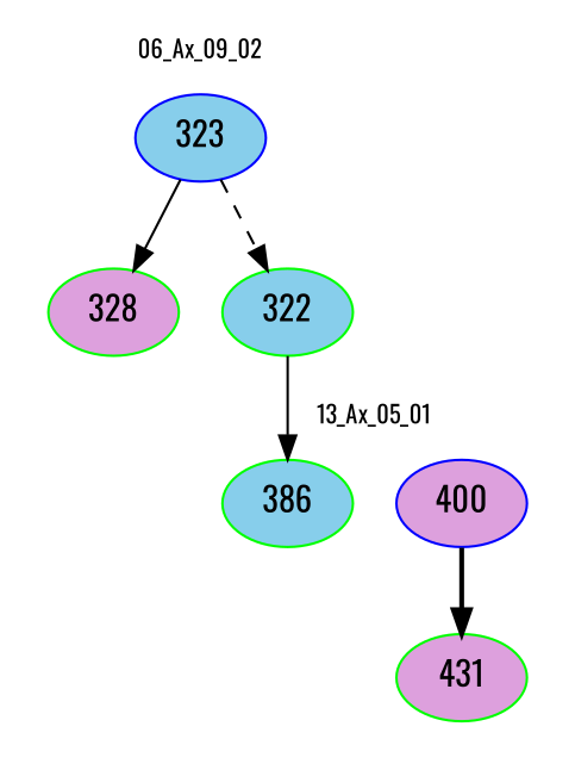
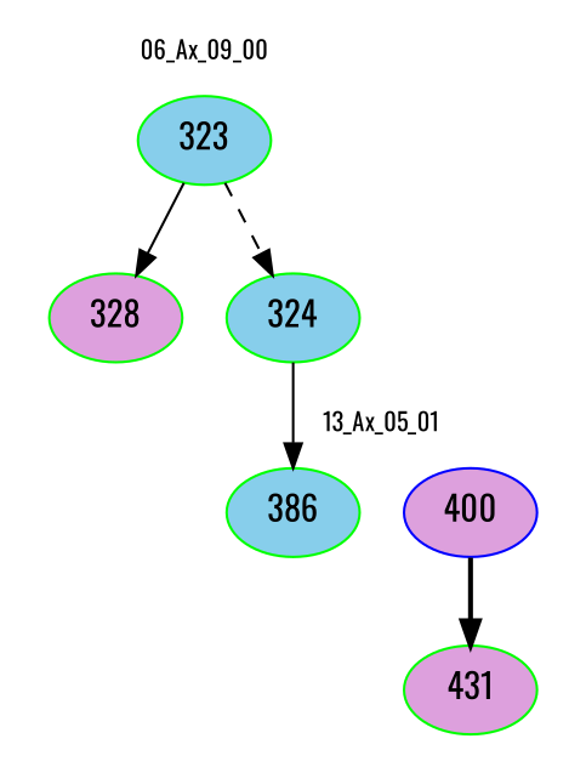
  digraph {
    fontname=Oswald
    node [color=green fillcolor=skyblue fontname=Oswald style=filled]
    edge [color=black fontname=Oswald style=solid]
-   n1 [color=blue label=323]
+   n1 [label=323]
    n2 [fillcolor=plum label=328]
-   n3 [label=322]
+   n3 [label=324]
    n4 [color=blue fillcolor=plum label=400]
    n5 [label=386]
    n6 [fillcolor=plum label=431]
    subgraph cluster_1 {
      color=white
      fontsize=10
-     label="06_Ax_09_02"
+     label="06_Ax_09_00"
      n1
      n2
      n3
    }
    subgraph cluster_2 {
      color=white
      fontsize=10
      label="13_Ax_05_01"
      n4
      n5
      n6
    }
    n1 -> n2
    n1 -> n3 [style=dashed]
    n3 -> n5
    n4 -> n6 [style=bold]
  }
